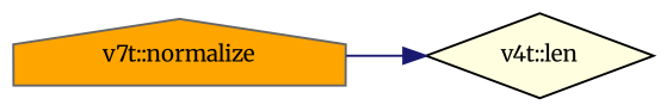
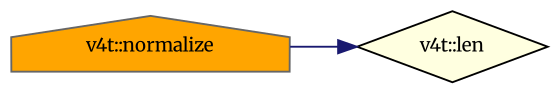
  digraph {
    rankdir=LR
    fontname=Merriweather
    node [fontname=Merriweather fontsize=10 style=filled]
-   n1 [color=gray40 fillcolor=orange fontcolor=black height=0.2 label="v7t::normalize" shape=house width=0.4]
+   n1 [color=gray40 fillcolor=orange fontcolor=black height=0.2 label="v4t::normalize" shape=house width=0.4]
    n2 [color=black fillcolor=lightyellow height=0.2 label="v4t::len" shape=diamond width=0.4]
    n1 -> n2 [color=midnightblue fontname=Merriweather fontsize=10 labelfontname=Helvetica labelfontsize=10 style=solid]
  }
